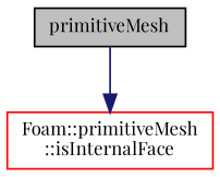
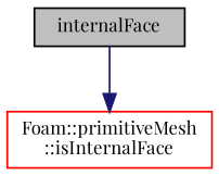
  digraph {
    rankdir=TB
    fontname="Playfair Display"
    node [fontname="Playfair Display" fontsize=10 shape=record]
-   n1 [color=black fillcolor=grey75 fontcolor=black height=0.2 label=primitiveMesh style=filled width=0.4]
+   n1 [color=black fillcolor=grey75 fontcolor=black height=0.2 label=internalFace style=filled width=0.4]
    n2 [color=red height=0.2 label="Foam::primitiveMesh\l::isInternalFace" width=0.4]
    n1 -> n2 [color=midnightblue fontname="Playfair Display" fontsize=10 labelfontname=FreeSans labelfontsize=10 style=solid]
  }
